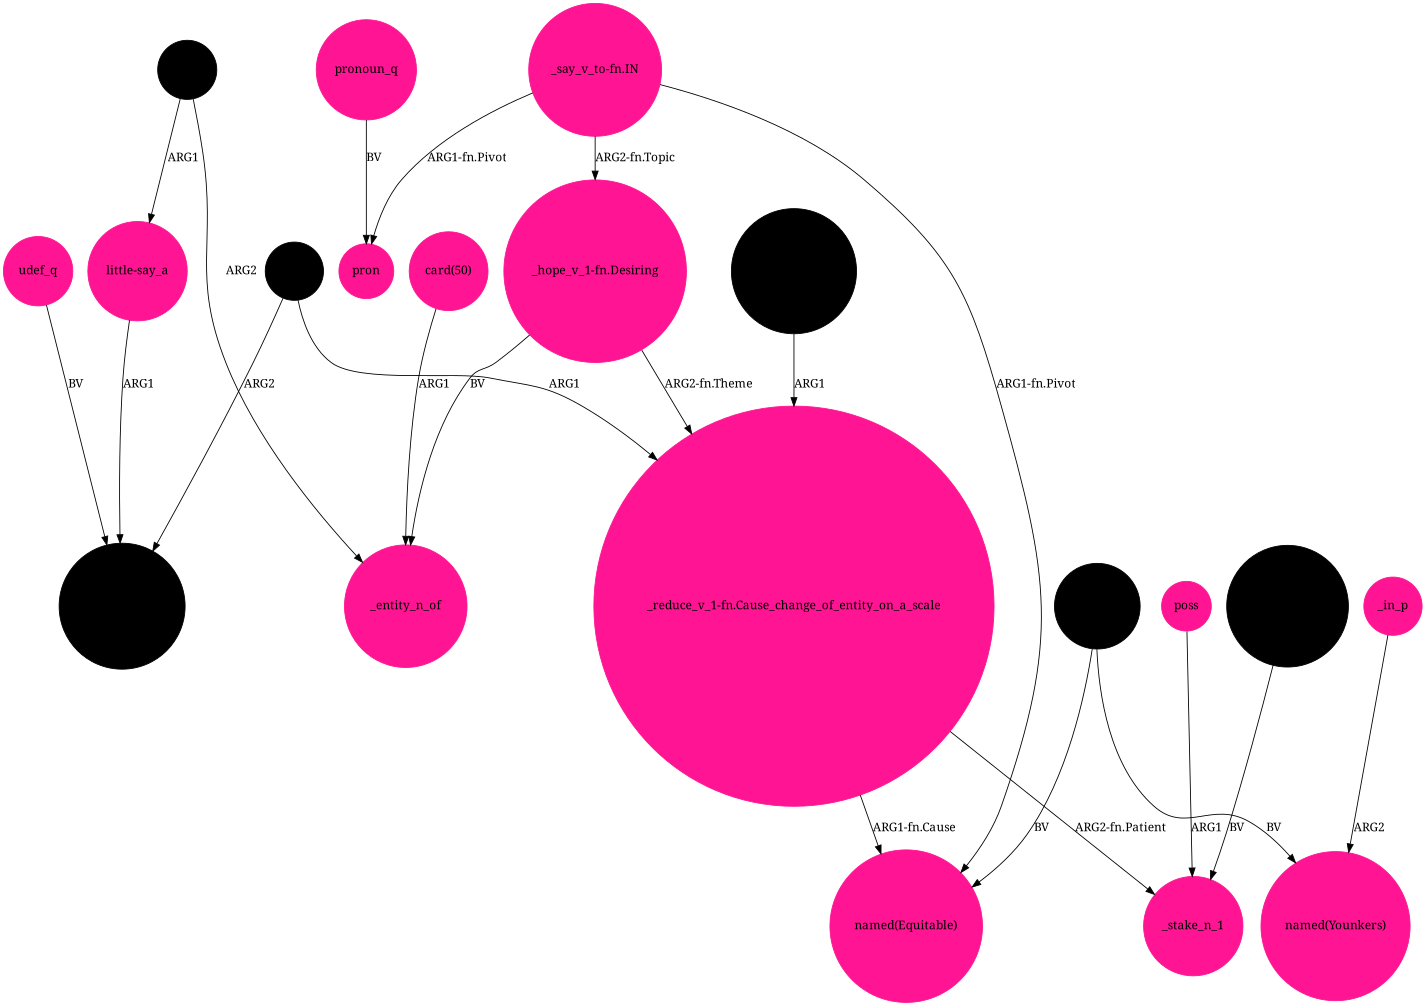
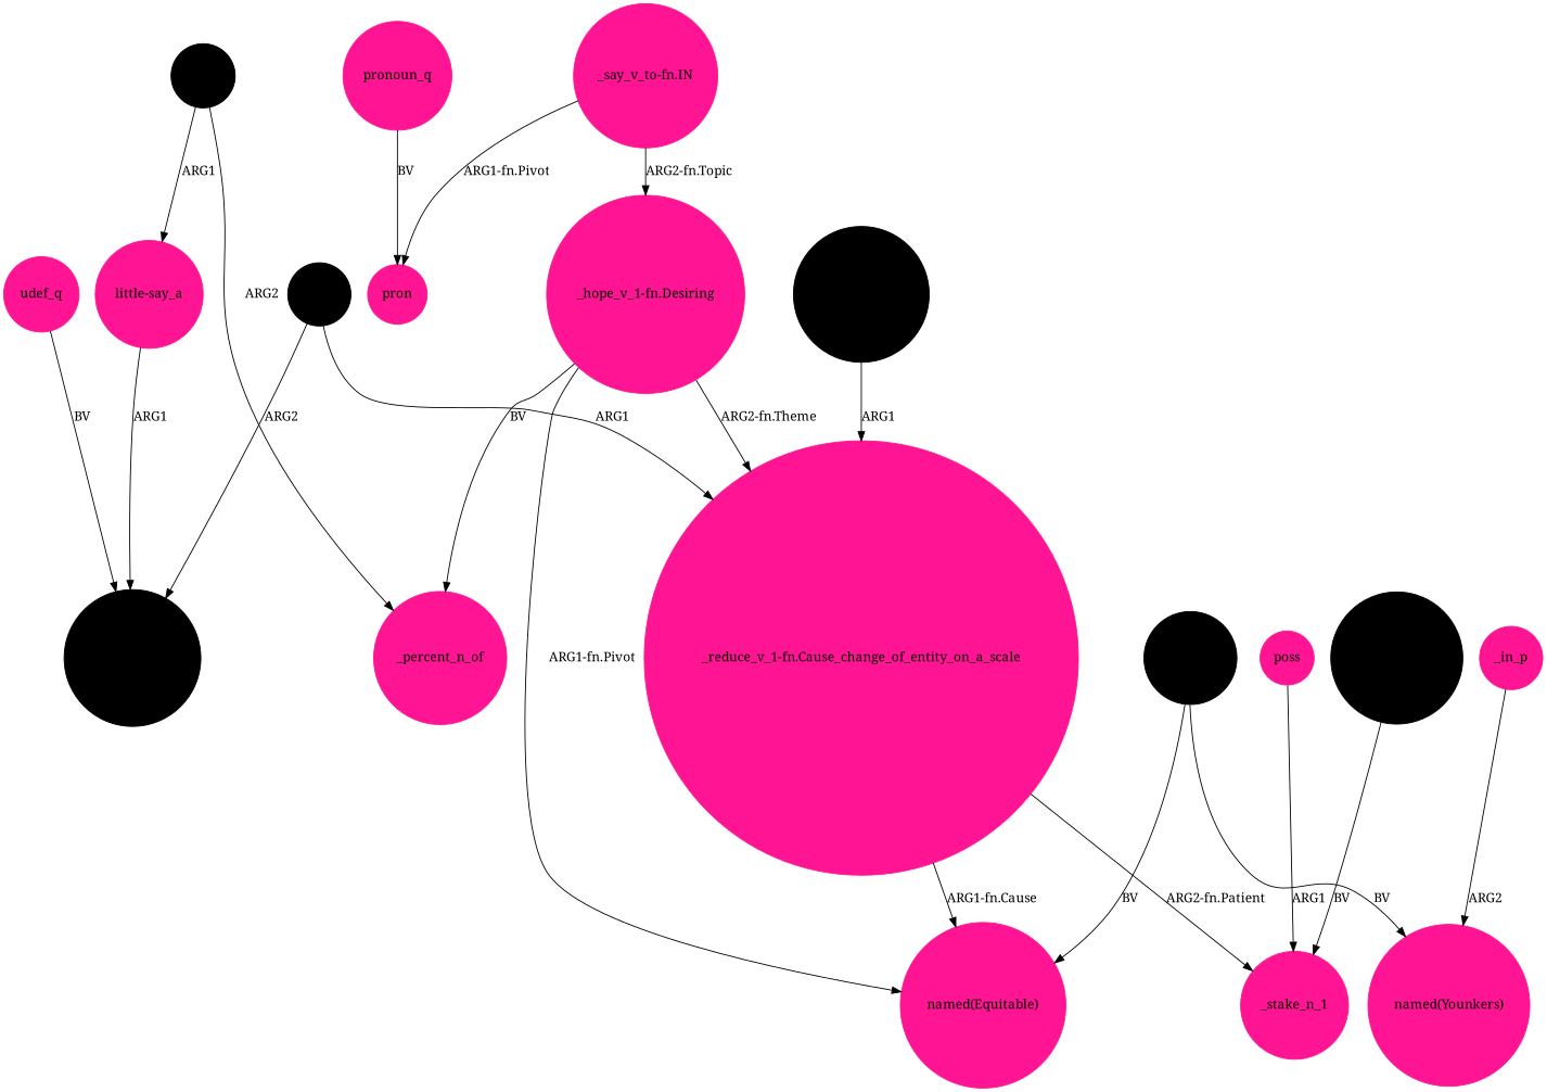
  digraph {
    fontname="Noto Serif"
    node [color=deeppink fontname="Noto Serif" shape=circle style=filled]
    edge [fontname="Noto Serif"]
    generic_entity [color=black]
    udef_q
    poss
    _stake_n_1
    comp [color=black]
-   _percent_n_of [label=_entity_n_of]
+   _percent_n_of
    n7 [label="little-say_a"]
    "_say_v_to-fn.IN"
    pron
    "_hope_v_1-fn.Desiring"
    "named(Equitable)"
    n12 [label="_reduce_v_1-fn.Cause_change_of_entity_on_a_scale"]
    _to_p [color=black]
    _in_p
    "named(Younkers)"
    pronoun_q
    proper_q [color=black]
-   "card(50)"
    _eventual_a_1 [color=black]
    def_explicit_q [color=black]
    udef_q -> generic_entity [label=BV]
    poss -> _stake_n_1 [label=ARG1]
    comp -> _percent_n_of [label=ARG2]
    comp -> n7 [label=ARG1]
    n7 -> generic_entity [label=ARG1]
    "_say_v_to-fn.IN" -> pron [label="ARG1-fn.Pivot"]
    "_say_v_to-fn.IN" -> "_hope_v_1-fn.Desiring" [label="ARG2-fn.Topic"]
    "_hope_v_1-fn.Desiring" -> _percent_n_of [label=BV]
-   "_say_v_to-fn.IN" -> "named(Equitable)" [label="ARG1-fn.Pivot"]
+   "_hope_v_1-fn.Desiring" -> "named(Equitable)" [label="ARG1-fn.Pivot"]
    "_hope_v_1-fn.Desiring" -> n12 [label="ARG2-fn.Theme"]
    n12 -> _stake_n_1 [label="ARG2-fn.Patient"]
    n12 -> "named(Equitable)" [label="ARG1-fn.Cause"]
    _to_p -> generic_entity [label=ARG2]
    _to_p -> n12 [label=ARG1]
    _in_p -> "named(Younkers)" [label=ARG2]
    pronoun_q -> pron [label=BV]
    proper_q -> "named(Equitable)" [label=BV]
    proper_q -> "named(Younkers)" [label=BV]
-   "card(50)" -> _percent_n_of [label=ARG1]
    _eventual_a_1 -> n12 [label=ARG1]
    def_explicit_q -> _stake_n_1 [label=BV]
  }
